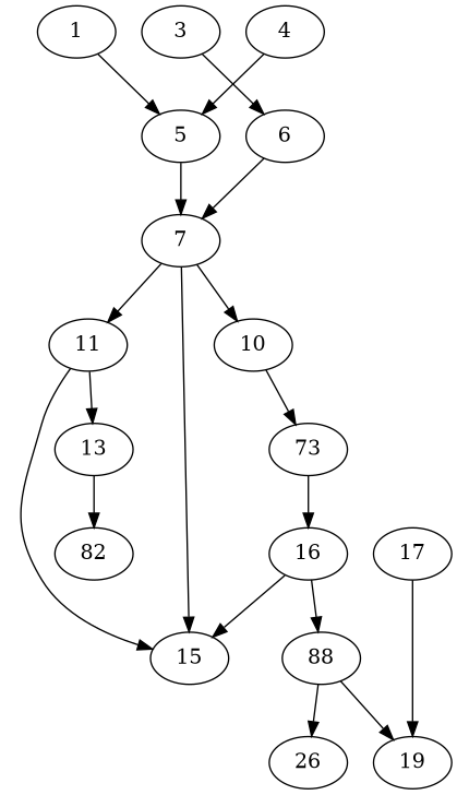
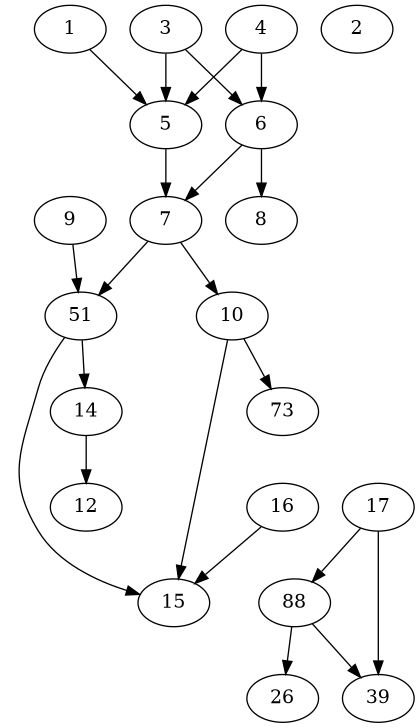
  digraph {
    node [alpha=0.07]
    1 [expect_size=46751744]
    5 [alpha=0.10 expect_size=23901184]
    7 [alpha=0.19 expect_size=17502208]
    10 [alpha=0.09 expect_size=13378560]
-   11 [expect_size=11503616]
+   11 [expect_size=11503616 label=51]
+   9 [alpha=0.03 expect_size=19865600]
+   2 [alpha=0.18 expect_size=24195072]
    3 [alpha=0.17 expect_size=19979264]
    6 [alpha=0.17 expect_size=5893120]
+   8 [alpha=0.18 expect_size=48212992]
    4 [expect_size=37379072]
    n12 [alpha=0.19 expect_size=24248320 label=73]
    15 [alpha=0.09 expect_size=34122752]
-   14 [alpha=0.11 expect_size=18056192 label=13]
+   14 [alpha=0.11 expect_size=18056192]
    16 [alpha=0.02 expect_size=10209280]
-   12 [alpha=0.03 expect_size=28118016 label=82]
+   12 [alpha=0.03 expect_size=28118016]
    n17 [alpha=0.09 expect_size=47266816 label=88]
    17 [alpha=0.20 expect_size=49622016]
-   19 [alpha=0.16 expect_size=42179584]
+   19 [alpha=0.16 expect_size=42179584 label=39]
    n20 [alpha=0.04 expect_size=48635904 label=26]
    1 -> 5
    5 -> 7
    7 -> 10
    7 -> 11
    10 -> n12
-   7 -> 15
+   10 -> 15
    11 -> 15
    11 -> 14
+   9 -> 11
+   3 -> 5
    3 -> 6
    6 -> 7
+   6 -> 8
    4 -> 5
-   n12 -> 16
+   4 -> 6
    14 -> 12
    16 -> 15
-   16 -> n17
+   17 -> n17
    n17 -> 19
    n17 -> n20
    17 -> 19
  }
